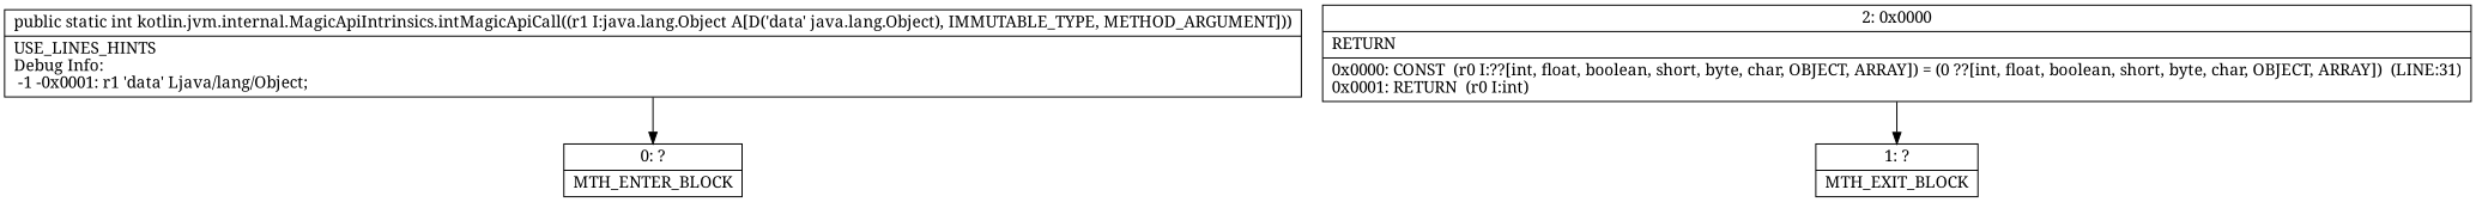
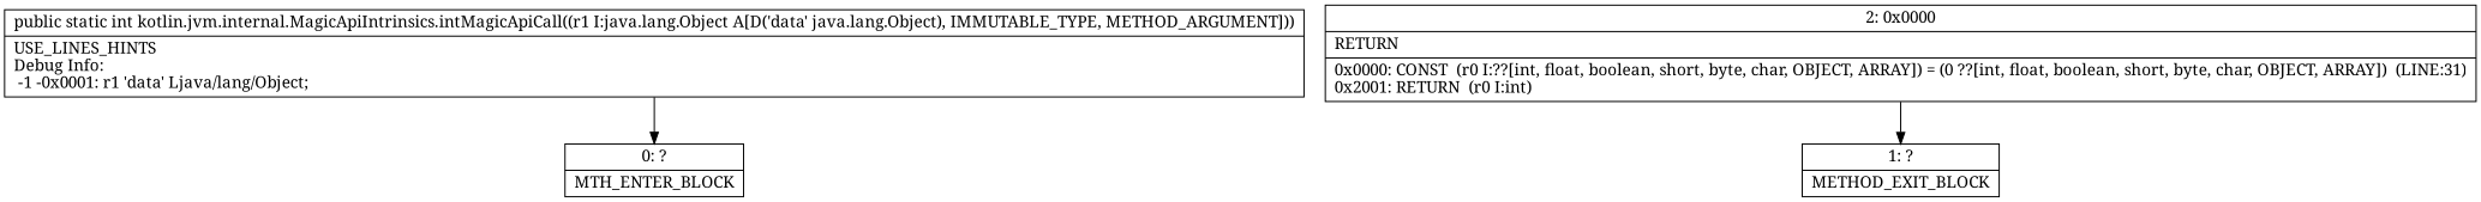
  digraph {
    fontname="Noto Serif"
    node [fontname="Noto Serif" shape=record]
    edge [fontname="Noto Serif"]
    n1 [label="{0\:\ ?|MTH_ENTER_BLOCK\l}"]
-   n2 [label="{2\:\ 0x0000|RETURN\l|0x0000: CONST  (r0 I:??[int, float, boolean, short, byte, char, OBJECT, ARRAY]) = (0 ??[int, float, boolean, short, byte, char, OBJECT, ARRAY])  (LINE:31)\l0x0001: RETURN  (r0 I:int) \l}"]
-   n3 [label="{1\:\ ?|MTH_EXIT_BLOCK\l}"]
+   n2 [label="{2\:\ 0x0000|RETURN\l|0x0000: CONST  (r0 I:??[int, float, boolean, short, byte, char, OBJECT, ARRAY]) = (0 ??[int, float, boolean, short, byte, char, OBJECT, ARRAY])  (LINE:31)\l0x2001: RETURN  (r0 I:int) \l}"]
+   n3 [label="{1\:\ ?|METHOD_EXIT_BLOCK\l}"]
    n4 [label="{public static int kotlin.jvm.internal.MagicApiIntrinsics.intMagicApiCall((r1 I:java.lang.Object A[D('data' java.lang.Object), IMMUTABLE_TYPE, METHOD_ARGUMENT]))  | USE_LINES_HINTS\lDebug Info:\l  \-1 \-0x0001: r1 'data' Ljava\/lang\/Object;\l}"]
    n2 -> n3
    n4 -> n1
  }
